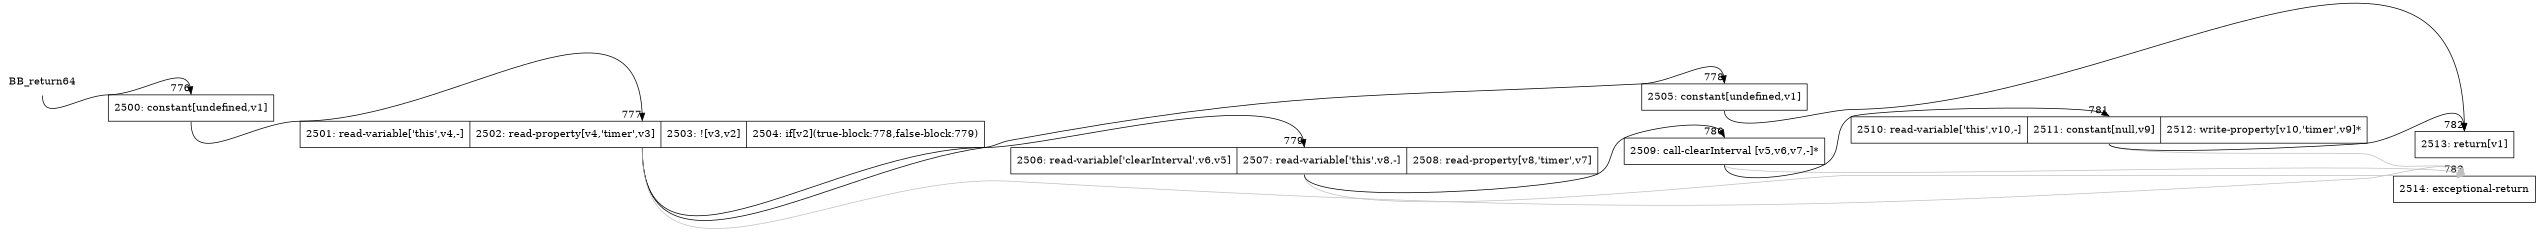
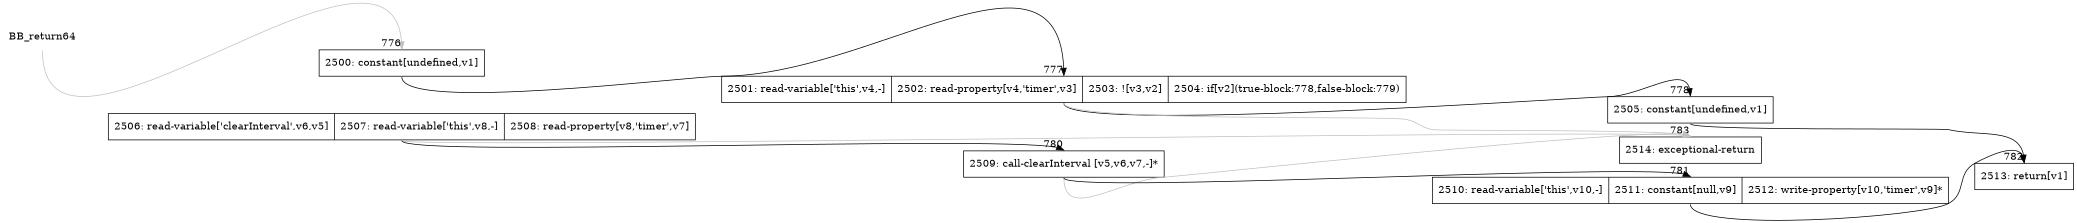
  digraph {
    rankdir=LR
    node [shape=record]
    edge [headport=n tailport=s]
    n1 [label=BB_return64 shape=none]
    n2 [label="{2500: constant[undefined,v1]}"]
    n3 [label="{2501: read-variable['this',v4,-]|2502: read-property[v4,'timer',v3]|2503: ![v3,v2]|2504: if[v2](true-block:778,false-block:779)}"]
    n4 [label="{2505: constant[undefined,v1]}"]
    n5 [label="{2506: read-variable['clearInterval',v6,v5]|2507: read-variable['this',v8,-]|2508: read-property[v8,'timer',v7]}"]
    n6 [label="{2514: exceptional-return}"]
    n7 [label="{2513: return[v1]}"]
    n8 [label="{2509: call-clearInterval [v5,v6,v7,-]*}"]
    n9 [label="{2510: read-variable['this',v10,-]|2511: constant[null,v9]|2512: write-property[v10,'timer',v9]*}"]
-   n1 -> n2 [headlabel="    776"]
+   n1 -> n2 [headlabel="    776" color=gray]
    n2 -> n3 [headlabel="      777"]
    n3 -> n4 [headlabel="      778"]
-   n3 -> n5 [headlabel="      779"]
    n3 -> n6 [color=gray headlabel="      783"]
    n4 -> n7 [headlabel="      782"]
    n5 -> n6 [color=gray]
    n5 -> n8 [headlabel="      780"]
    n8 -> n6 [color=gray]
    n8 -> n9 [headlabel="      781"]
-   n9 -> n6 [color=gray]
    n9 -> n7
  }
